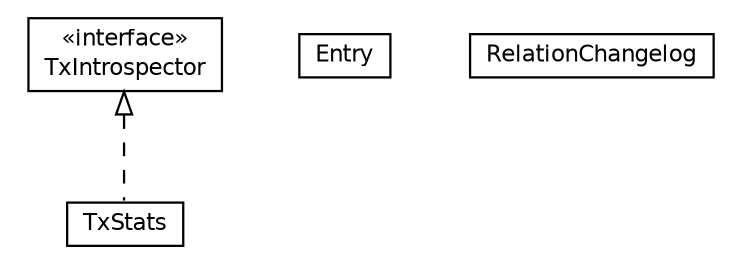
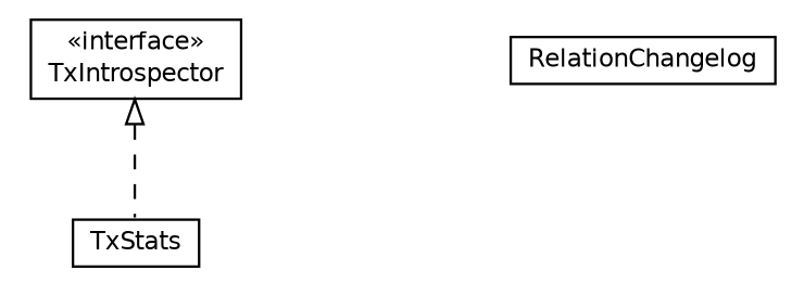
  digraph {
    nodesep=0.25
    ranksep=0.5
    node [fontcolor=black fontname=Helvetica fontsize=10.0 shape=plaintext]
    n1 [label=<<table title="pt.ist.fenixframework.txintrospector.TxStats" border="0" cellborder="1" cellspacing="0" cellpadding="2" port="p" href="./TxStats.html"> 		<tr><td><table border="0" cellspacing="0" cellpadding="1"> <tr><td align="center" balign="center"> TxStats </td></tr> 		</table></td></tr> 		</table>>]
    n2 [label=<<table title="pt.ist.fenixframework.txintrospector.TxIntrospector" border="0" cellborder="1" cellspacing="0" cellpadding="2" port="p" href="./TxIntrospector.html"> 		<tr><td><table border="0" cellspacing="0" cellpadding="1"> <tr><td align="center" balign="center"> &#171;interface&#187; </td></tr> <tr><td align="center" balign="center"> TxIntrospector </td></tr> 		</table></td></tr> 		</table>>]
-   n3 [label=<<table title="pt.ist.fenixframework.txintrospector.TxIntrospector.Entry" border="0" cellborder="1" cellspacing="0" cellpadding="2" port="p" href="./TxIntrospector.Entry.html"> 		<tr><td><table border="0" cellspacing="0" cellpadding="1"> <tr><td align="center" balign="center"> Entry </td></tr> 		</table></td></tr> 		</table>>]
    n4 [label=<<table title="pt.ist.fenixframework.txintrospector.TxIntrospector.RelationChangelog" border="0" cellborder="1" cellspacing="0" cellpadding="2" port="p" href="./TxIntrospector.RelationChangelog.html"> 		<tr><td><table border="0" cellspacing="0" cellpadding="1"> <tr><td align="center" balign="center"> RelationChangelog </td></tr> 		</table></td></tr> 		</table>>]
    n2 -> n1 [arrowtail=empty dir=back fontname=Helvetica fontsize=10 headport=p labelfontname=Helvetica labelfontsize=10 style=dashed tailport=p]
  }
